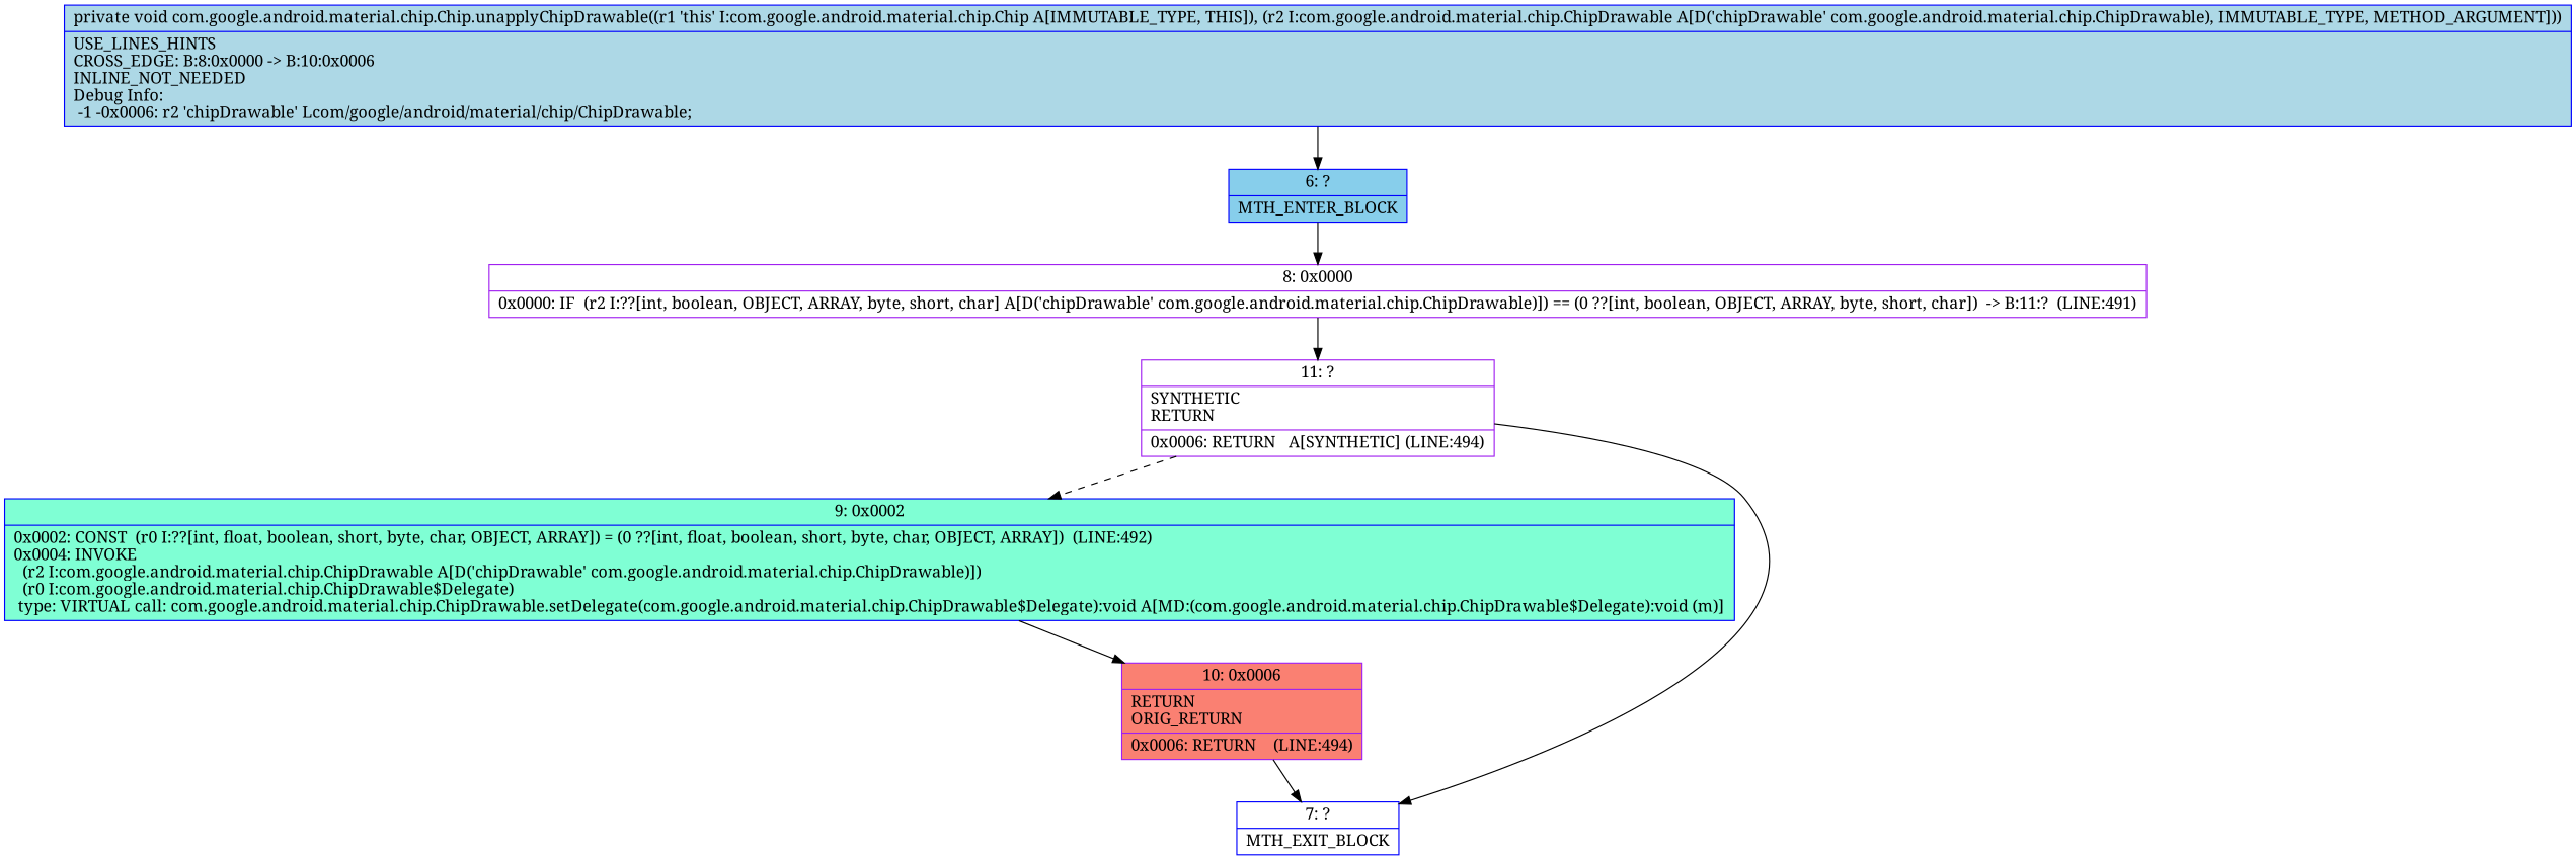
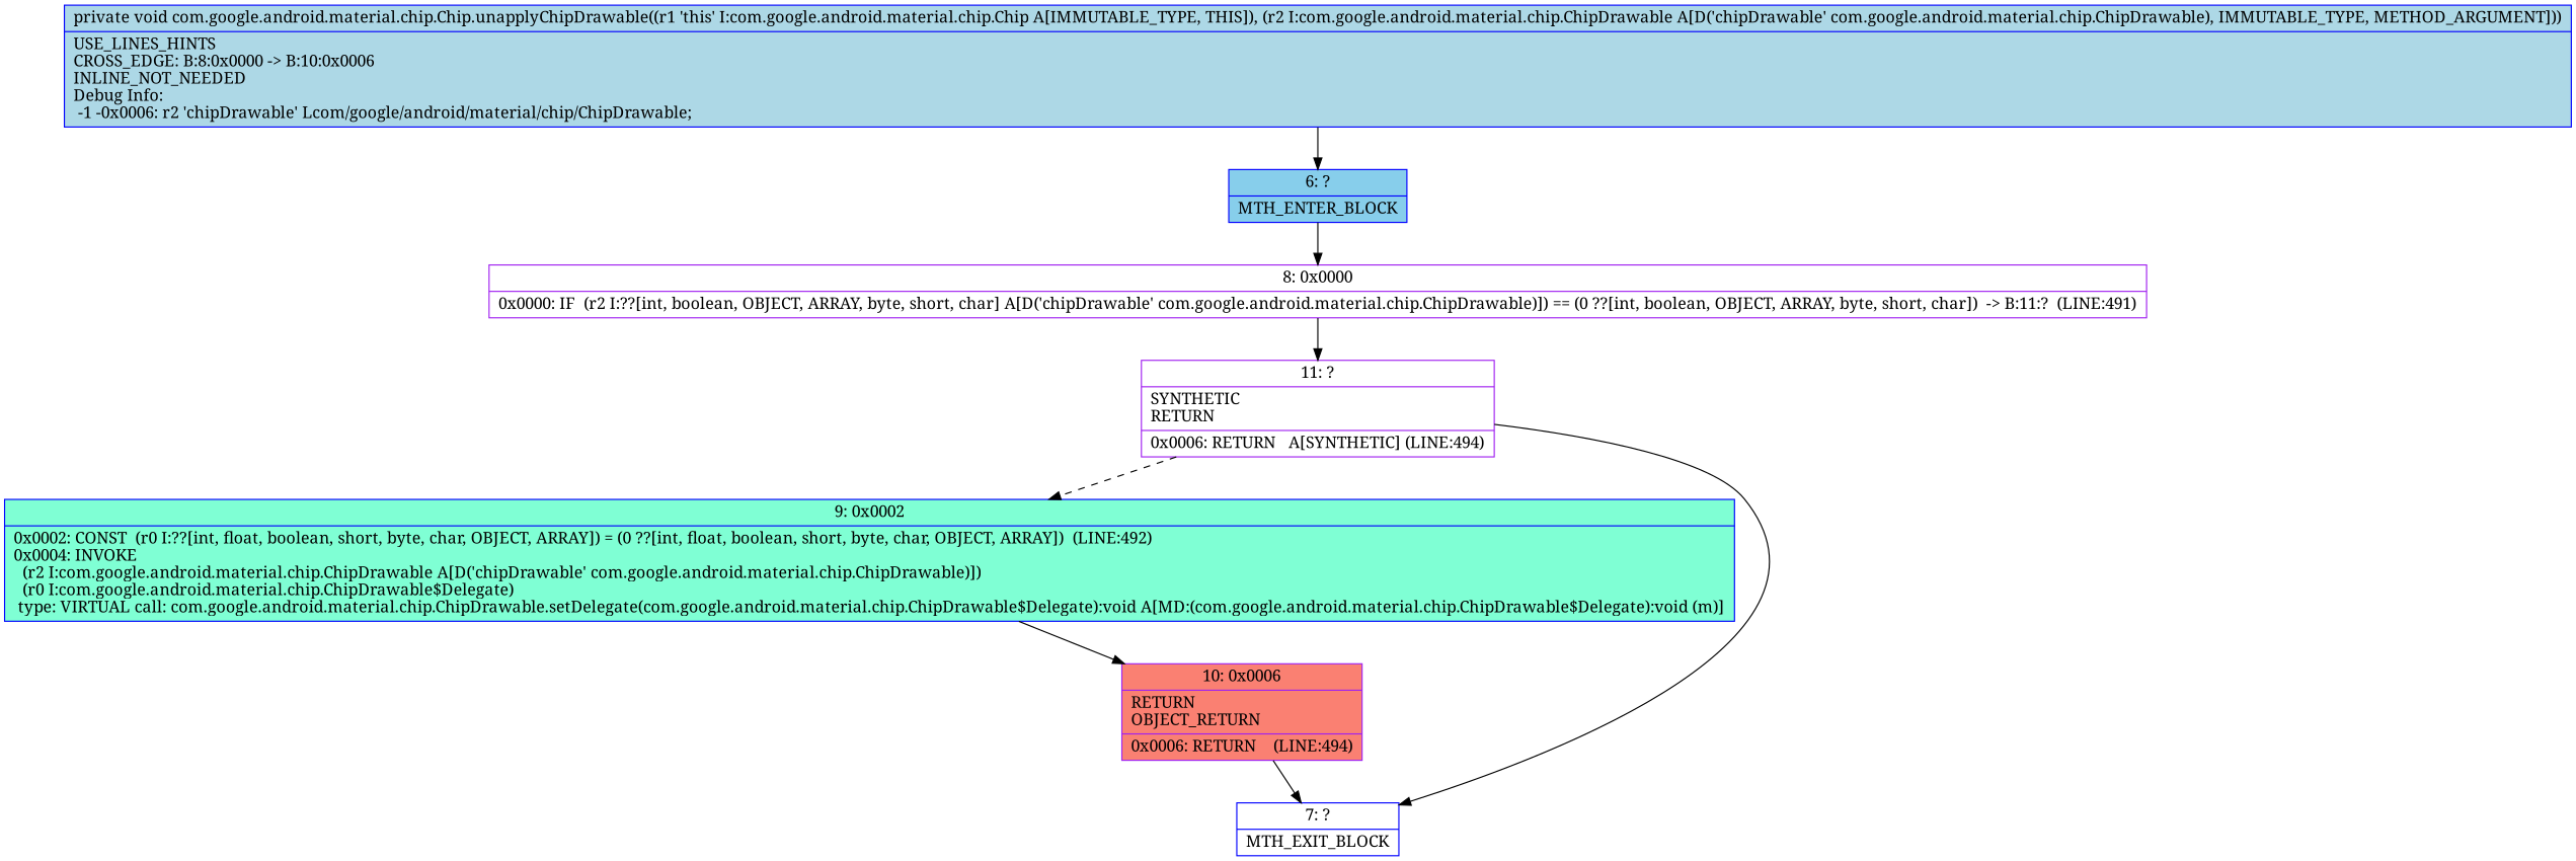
  digraph {
    fontname="Noto Serif"
    node [color=blue fillcolor=white fontname="Noto Serif" shape=record style=filled]
    edge [fontname="Noto Serif"]
    n1 [fillcolor=skyblue label="{6\:\ ?|MTH_ENTER_BLOCK\l}"]
    n2 [color=purple label="{8\:\ 0x0000|0x0000: IF  (r2 I:??[int, boolean, OBJECT, ARRAY, byte, short, char] A[D('chipDrawable' com.google.android.material.chip.ChipDrawable)]) == (0 ??[int, boolean, OBJECT, ARRAY, byte, short, char])  \-\> B:11:?  (LINE:491)\l}"]
    n3 [color=purple label="{11\:\ ?|SYNTHETIC\lRETURN\l|0x0006: RETURN   A[SYNTHETIC] (LINE:494)\l}"]
    n4 [fillcolor=aquamarine label="{9\:\ 0x0002|0x0002: CONST  (r0 I:??[int, float, boolean, short, byte, char, OBJECT, ARRAY]) = (0 ??[int, float, boolean, short, byte, char, OBJECT, ARRAY])  (LINE:492)\l0x0004: INVOKE  \l  (r2 I:com.google.android.material.chip.ChipDrawable A[D('chipDrawable' com.google.android.material.chip.ChipDrawable)])\l  (r0 I:com.google.android.material.chip.ChipDrawable$Delegate)\l type: VIRTUAL call: com.google.android.material.chip.ChipDrawable.setDelegate(com.google.android.material.chip.ChipDrawable$Delegate):void A[MD:(com.google.android.material.chip.ChipDrawable$Delegate):void (m)]\l}"]
-   n5 [color=purple fillcolor=salmon label="{10\:\ 0x0006|RETURN\lORIG_RETURN\l|0x0006: RETURN    (LINE:494)\l}"]
+   n5 [color=purple fillcolor=salmon label="{10\:\ 0x0006|RETURN\lOBJECT_RETURN\l|0x0006: RETURN    (LINE:494)\l}"]
    n6 [label="{7\:\ ?|MTH_EXIT_BLOCK\l}"]
    n7 [fillcolor=lightblue label="{private void com.google.android.material.chip.Chip.unapplyChipDrawable((r1 'this' I:com.google.android.material.chip.Chip A[IMMUTABLE_TYPE, THIS]), (r2 I:com.google.android.material.chip.ChipDrawable A[D('chipDrawable' com.google.android.material.chip.ChipDrawable), IMMUTABLE_TYPE, METHOD_ARGUMENT]))  | USE_LINES_HINTS\lCROSS_EDGE: B:8:0x0000 \-\> B:10:0x0006\lINLINE_NOT_NEEDED\lDebug Info:\l  \-1 \-0x0006: r2 'chipDrawable' Lcom\/google\/android\/material\/chip\/ChipDrawable;\l}"]
    n1 -> n2
    n2 -> n3
    n3 -> n4 [style=dashed]
    n3 -> n6
    n4 -> n5
    n5 -> n6
    n7 -> n1
  }
